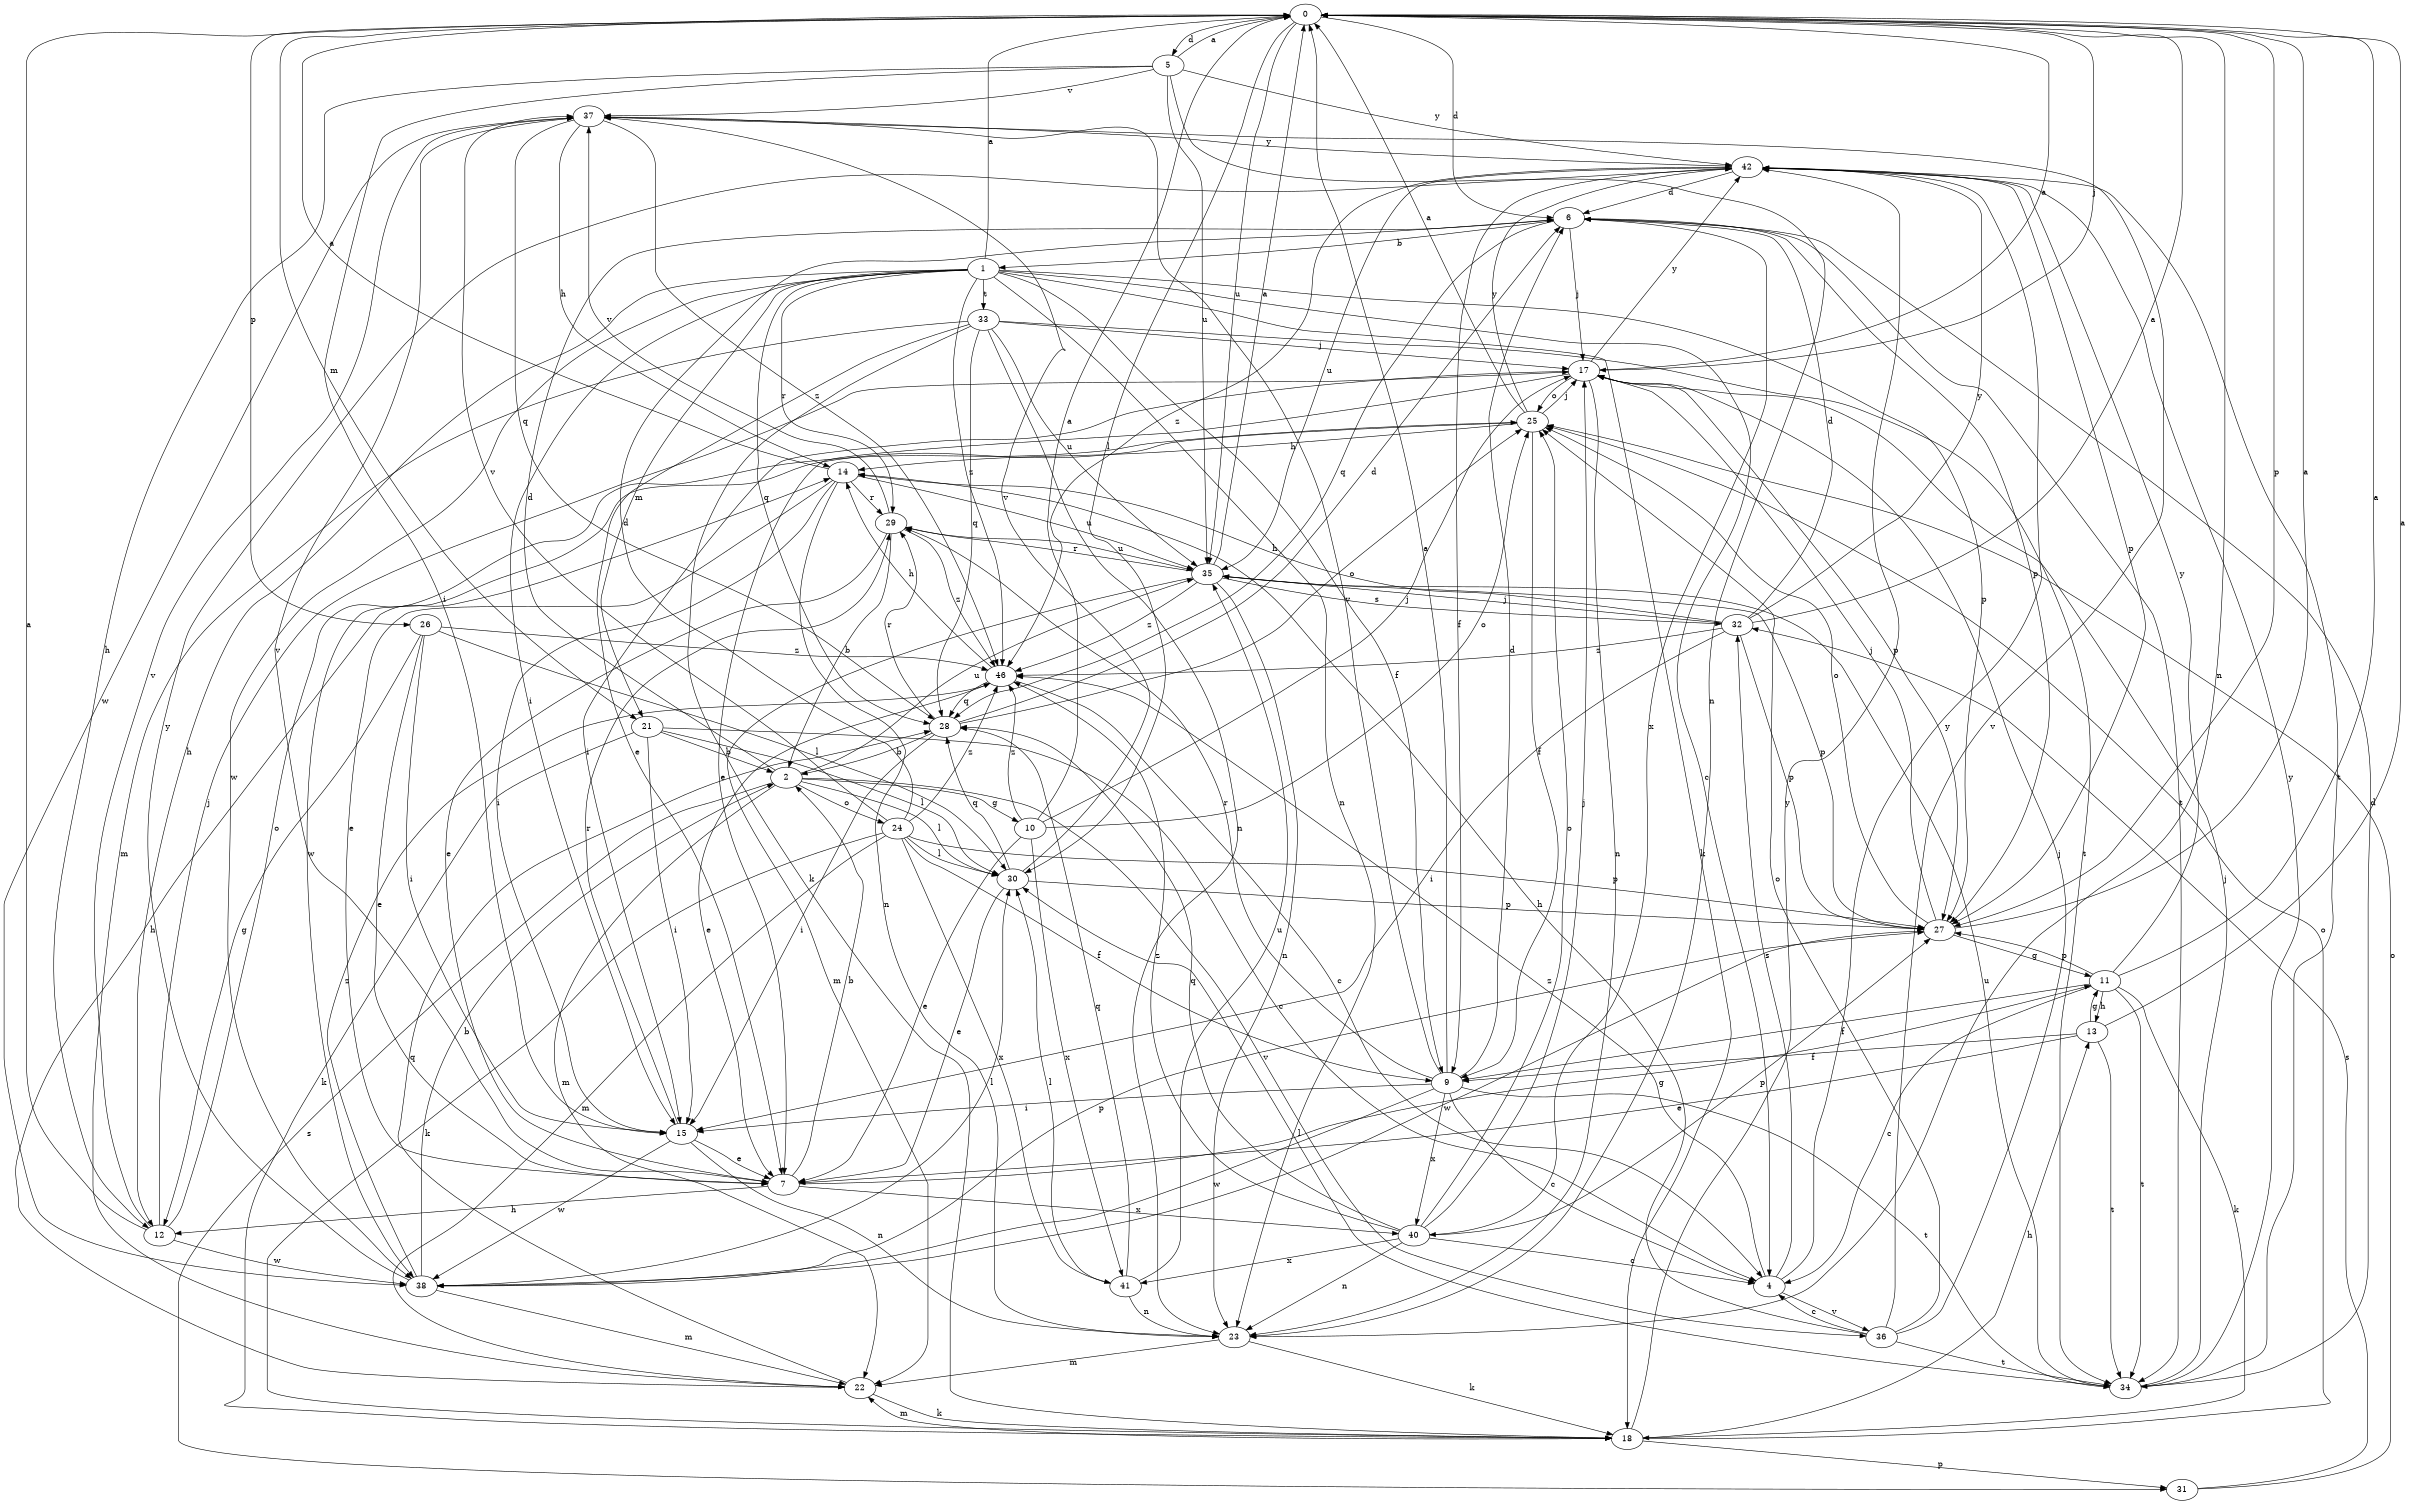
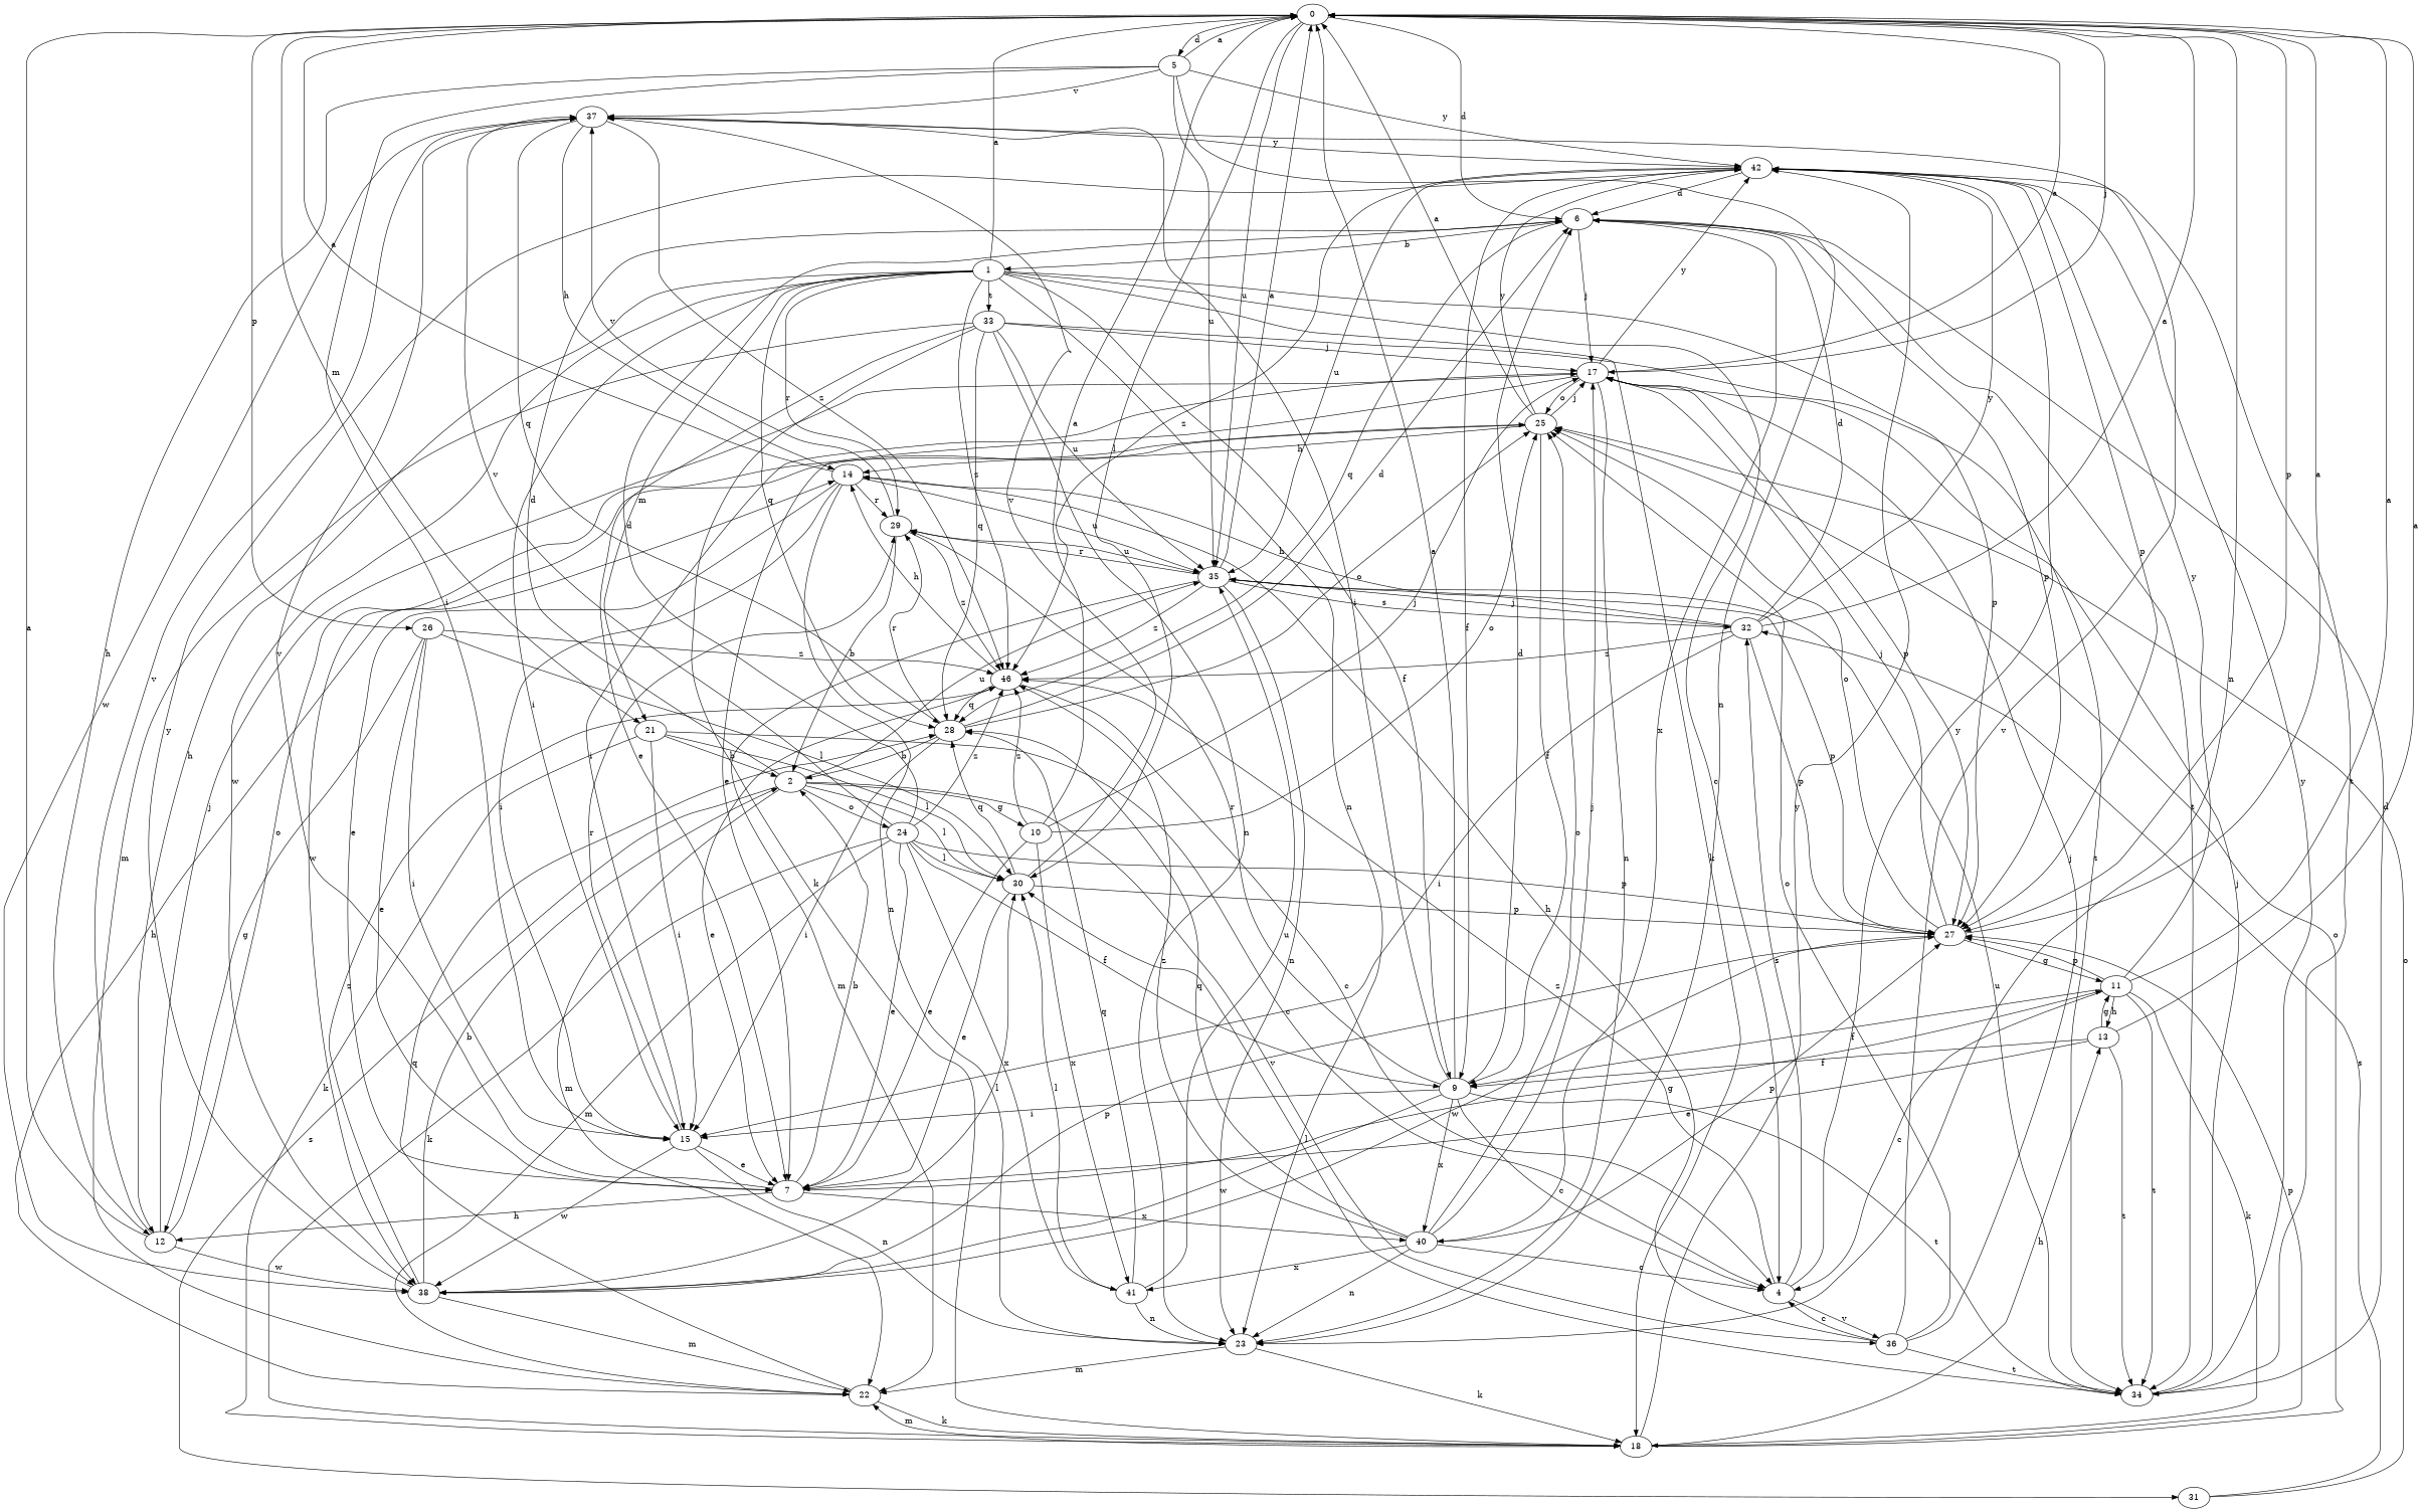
  strict digraph {
    0
    5
    6
    17
    n5 [label=30]
    21
    23
    26
    27
    35
    12
    15
    42
    37
    1
    28
    34
    40
    7
    25
    4
    18
    2
    22
    46
    38
    11
    29
    32
    9
    33
    36
    13
    14
    10
    24
    31
    41
    0 -> 5 [label=d]
    0 -> 6 [label=d]
    0 -> 17 [label=j]
    0 -> n5 [label=l]
    0 -> 21 [label=m]
    0 -> 23 [label=n]
    0 -> 26 [label=p]
    0 -> 27 [label=p]
    0 -> 35 [label=u]
    5 -> 0 [label=a]
    5 -> 23 [label=n]
    5 -> 35 [label=u]
    5 -> 12 [label=h]
    5 -> 15 [label=i]
    5 -> 42 [label=y]
    5 -> 37 [label=v]
    6 -> 17 [label=j]
    6 -> 27 [label=p]
    6 -> 1 [label=b]
    6 -> 28 [label=q]
    6 -> 34 [label=t]
    6 -> 40 [label=x]
    17 -> 0 [label=a]
    17 -> 23 [label=n]
    17 -> 27 [label=p]
    17 -> 15 [label=i]
    17 -> 42 [label=y]
    17 -> 7 [label=e]
    17 -> 25 [label=o]
    n5 -> 27 [label=p]
    n5 -> 37 [label=v]
    n5 -> 28 [label=q]
    n5 -> 7 [label=e]
    21 -> n5 [label=l]
    21 -> 15 [label=i]
    21 -> 4 [label=c]
    21 -> 18 [label=k]
    21 -> 2 [label=b]
    23 -> 18 [label=k]
    23 -> 22 [label=m]
    26 -> n5 [label=l]
    26 -> 12 [label=g]
    26 -> 15 [label=i]
    26 -> 7 [label=e]
    26 -> 46 [label=z]
    27 -> 0 [label=a]
    27 -> 17 [label=j]
    27 -> 25 [label=o]
    27 -> 38 [label=w]
    27 -> 11 [label=g]
    35 -> 0 [label=a]
    35 -> 23 [label=n]
    35 -> 27 [label=p]
    35 -> 22 [label=m]
    35 -> 46 [label=z]
    35 -> 29 [label=r]
    35 -> 32 [label=s]
    12 -> 0 [label=a]
    12 -> 17 [label=j]
    12 -> 37 [label=v]
    12 -> 25 [label=o]
    12 -> 38 [label=w]
    15 -> 23 [label=n]
    15 -> 7 [label=e]
    15 -> 38 [label=w]
    15 -> 29 [label=r]
    42 -> 6 [label=d]
    42 -> 27 [label=p]
    42 -> 35 [label=u]
    42 -> 34 [label=t]
    42 -> 46 [label=z]
    42 -> 9 [label=f]
    37 -> 42 [label=y]
    37 -> 28 [label=q]
    37 -> 46 [label=z]
    37 -> 38 [label=w]
    37 -> 14 [label=h]
    1 -> 0 [label=a]
    1 -> 21 [label=m]
    1 -> 23 [label=n]
    1 -> 27 [label=p]
    1 -> 12 [label=h]
    1 -> 15 [label=i]
    1 -> 28 [label=q]
    1 -> 4 [label=c]
    1 -> 18 [label=k]
    1 -> 46 [label=z]
    1 -> 38 [label=w]
    1 -> 29 [label=r]
    1 -> 9 [label=f]
    1 -> 33 [label=t]
    28 -> 6 [label=d]
    28 -> 15 [label=i]
    28 -> 25 [label=o]
    28 -> 2 [label=b]
    28 -> 29 [label=r]
    34 -> 6 [label=d]
    34 -> 17 [label=j]
    34 -> n5 [label=l]
    34 -> 35 [label=u]
    34 -> 42 [label=y]
    40 -> 17 [label=j]
    40 -> 23 [label=n]
    40 -> 27 [label=p]
    40 -> 28 [label=q]
    40 -> 25 [label=o]
    40 -> 4 [label=c]
    40 -> 46 [label=z]
    40 -> 41 [label=x]
    7 -> 12 [label=h]
    7 -> 37 [label=v]
    7 -> 40 [label=x]
    7 -> 2 [label=b]
    7 -> 11 [label=g]
    25 -> 0 [label=a]
    25 -> 17 [label=j]
    25 -> 42 [label=y]
    25 -> 38 [label=w]
    25 -> 9 [label=f]
    25 -> 14 [label=h]
    4 -> 42 [label=y]
    4 -> 46 [label=z]
    4 -> 32 [label=s]
    4 -> 36 [label=v]
-   18 -> 31 [label=p]
+   18 -> 27 [label=p]
    18 -> 42 [label=y]
    18 -> 25 [label=o]
    18 -> 22 [label=m]
    18 -> 13 [label=h]
    2 -> 6 [label=d]
    2 -> n5 [label=l]
    2 -> 35 [label=u]
    2 -> 22 [label=m]
    2 -> 36 [label=v]
    2 -> 10 [label=g]
    2 -> 24 [label=o]
    2 -> 31 [label=s]
    22 -> 28 [label=q]
    22 -> 18 [label=k]
    22 -> 14 [label=h]
    46 -> 28 [label=q]
    46 -> 7 [label=e]
    46 -> 4 [label=c]
    46 -> 14 [label=h]
    38 -> n5 [label=l]
    38 -> 27 [label=p]
    38 -> 42 [label=y]
    38 -> 2 [label=b]
    38 -> 22 [label=m]
    38 -> 46 [label=z]
    11 -> 0 [label=a]
    11 -> 27 [label=p]
    11 -> 42 [label=y]
    11 -> 34 [label=t]
    11 -> 4 [label=c]
    11 -> 18 [label=k]
    11 -> 9 [label=f]
    11 -> 13 [label=h]
    29 -> 35 [label=u]
    29 -> 37 [label=v]
    29 -> 2 [label=b]
    29 -> 46 [label=z]
    32 -> 0 [label=a]
    32 -> 6 [label=d]
    32 -> 27 [label=p]
    32 -> 35 [label=j]
    32 -> 15 [label=i]
    32 -> 42 [label=y]
    32 -> 46 [label=z]
    32 -> 14 [label=h]
    9 -> 0 [label=a]
    9 -> 6 [label=d]
    9 -> 15 [label=i]
-   9 -> 37 [label=v]
+   9 -> 37 [label=i]
    9 -> 34 [label=t]
    9 -> 40 [label=x]
    9 -> 4 [label=c]
    9 -> 38 [label=w]
    9 -> 29 [label=r]
    33 -> 17 [label=j]
    33 -> 23 [label=n]
    33 -> 35 [label=u]
    33 -> 28 [label=q]
    33 -> 34 [label=t]
    33 -> 7 [label=e]
    33 -> 18 [label=k]
    33 -> 22 [label=m]
    36 -> 17 [label=j]
    36 -> 37 [label=v]
    36 -> 34 [label=t]
    36 -> 25 [label=o]
    36 -> 4 [label=c]
    36 -> 14 [label=h]
    13 -> 0 [label=a]
    13 -> 34 [label=t]
    13 -> 7 [label=e]
    13 -> 11 [label=g]
    13 -> 9 [label=f]
    14 -> 0 [label=a]
    14 -> 23 [label=n]
    14 -> 35 [label=u]
    14 -> 15 [label=i]
    14 -> 7 [label=e]
    14 -> 29 [label=r]
    10 -> 0 [label=a]
    10 -> 17 [label=j]
    10 -> 7 [label=e]
    10 -> 25 [label=o]
    10 -> 46 [label=z]
    10 -> 41 [label=x]
    24 -> 6 [label=d]
    24 -> n5 [label=l]
    24 -> 27 [label=p]
    24 -> 37 [label=v]
-   29 -> 7 [label=e]
+   24 -> 7 [label=e]
    24 -> 18 [label=k]
    24 -> 22 [label=m]
    24 -> 46 [label=z]
    24 -> 9 [label=f]
    24 -> 41 [label=x]
    31 -> 25 [label=o]
    31 -> 32 [label=s]
    41 -> n5 [label=l]
    41 -> 23 [label=n]
    41 -> 35 [label=u]
    41 -> 28 [label=q]
  }
